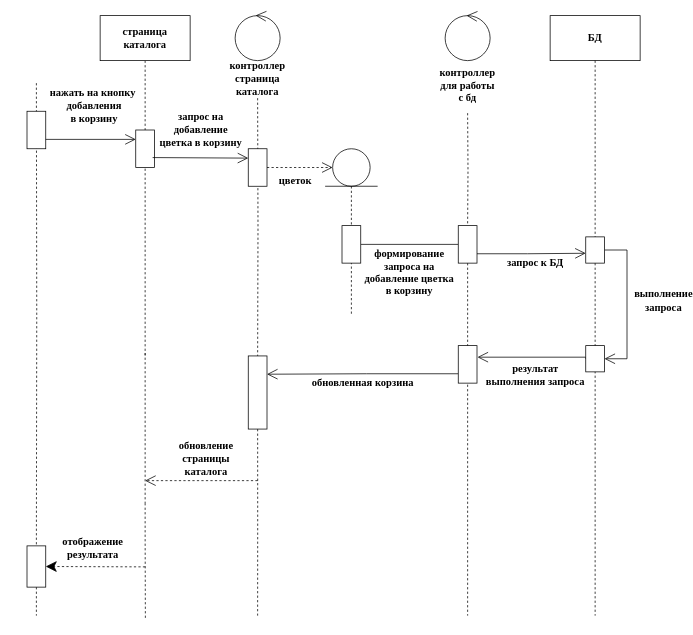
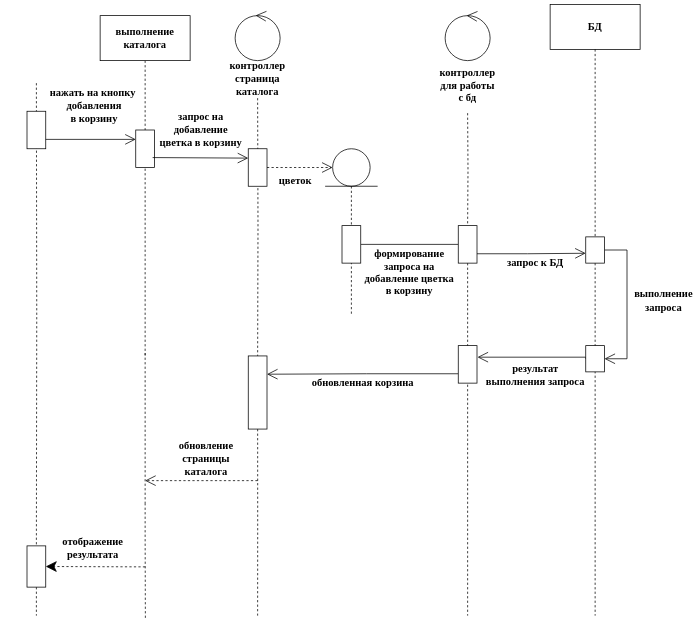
  <mxCell id="0" />
  <mxCell id="1" parent="0" />
  <mxCell id="2" value="" style="edgeStyle=orthogonalEdgeStyle;rounded=0;orthogonalLoop=1;jettySize=auto;html=1;endArrow=none;endFill=0;endSize=12;dashed=1;" parent="1" target="37" edge="1"><mxGeometry relative="1" as="geometry"><mxPoint x="343" y="630" as="targetPoint" /><mxPoint x="343" y="130" as="sourcePoint" /></mxGeometry></mxCell>
  <mxCell id="3" value="" style="edgeStyle=orthogonalEdgeStyle;rounded=0;orthogonalLoop=1;jettySize=auto;html=1;dashed=1;endArrow=none;endFill=0;" parent="1" source="7" edge="1"><mxGeometry relative="1" as="geometry"><mxPoint x="193" y="475" as="targetPoint" /><mxPoint x="193" y="80" as="sourcePoint" /></mxGeometry></mxCell>
  <mxCell id="4" value="" style="edgeStyle=orthogonalEdgeStyle;rounded=0;orthogonalLoop=1;jettySize=auto;html=1;dashed=1;endArrow=none;endFill=0;" parent="1" target="44" edge="1"><mxGeometry relative="1" as="geometry"><mxPoint x="48" y="820" as="targetPoint" /><mxPoint x="48" y="110" as="sourcePoint" /><Array as="points" /></mxGeometry></mxCell>
  <mxCell id="5" style="edgeStyle=orthogonalEdgeStyle;rounded=0;orthogonalLoop=1;jettySize=auto;html=1;dashed=1;endArrow=none;endFill=0;startArrow=none;" parent="1" source="44" edge="1"><mxGeometry relative="1" as="geometry"><mxPoint x="48" y="820" as="targetPoint" /><mxPoint x="48" y="100" as="sourcePoint" /><Array as="points"><mxPoint x="48" y="820" /></Array></mxGeometry></mxCell>
  <mxCell id="6" style="edgeStyle=orthogonalEdgeStyle;rounded=0;orthogonalLoop=1;jettySize=auto;html=1;dashed=1;endArrow=none;endFill=0;startArrow=none;" parent="1" edge="1"><mxGeometry relative="1" as="geometry"><mxPoint x="193" y="670" as="targetPoint" /><mxPoint x="193" y="470" as="sourcePoint" /></mxGeometry></mxCell>
- <mxCell id="7" value="&lt;b&gt;&lt;font style=&quot;font-size: 14px&quot; face=&quot;Times New Roman&quot;&gt;страница каталога&lt;/font&gt;&lt;/b&gt;" style="rounded=0;whiteSpace=wrap;html=1;" parent="1" vertex="1"><mxGeometry x="133" y="20" width="120" height="60" as="geometry" /></mxCell>
+ <mxCell id="7" value="&lt;b&gt;&lt;font style=&quot;font-size: 14px&quot; face=&quot;Times New Roman&quot;&gt;выполнение каталога&lt;/font&gt;&lt;/b&gt;" style="rounded=0;whiteSpace=wrap;html=1;" parent="1" vertex="1"><mxGeometry x="133" y="20" width="120" height="60" as="geometry" /></mxCell>
  <mxCell id="8" style="edgeStyle=orthogonalEdgeStyle;rounded=0;orthogonalLoop=1;jettySize=auto;html=1;endArrow=none;endFill=0;endSize=12;dashed=1;startArrow=none;" parent="1" source="37" edge="1"><mxGeometry relative="1" as="geometry"><mxPoint x="343" y="820" as="targetPoint" /><mxPoint x="343" y="130" as="sourcePoint" /></mxGeometry></mxCell>
  <mxCell id="9" value="&lt;b&gt;&lt;font style=&quot;font-size: 14px&quot; face=&quot;Times New Roman&quot;&gt;контроллер страница каталога&lt;/font&gt;&lt;/b&gt;" style="ellipse;whiteSpace=wrap;html=1;aspect=fixed;spacingTop=110;" parent="1" vertex="1"><mxGeometry x="313" y="20" width="60" height="60" as="geometry" /></mxCell>
  <mxCell id="10" value="" style="endArrow=open;html=1;rounded=0;exitX=0.5;exitY=0;exitDx=0;exitDy=0;entryX=0.455;entryY=-0.003;entryDx=0;entryDy=0;entryPerimeter=0;endFill=0;endSize=12;" parent="1" source="9" target="9" edge="1"><mxGeometry width="50" height="50" relative="1" as="geometry"><mxPoint x="253" y="90" as="sourcePoint" /><mxPoint x="303" y="40" as="targetPoint" /></mxGeometry></mxCell>
  <mxCell id="11" style="edgeStyle=orthogonalEdgeStyle;rounded=0;orthogonalLoop=1;jettySize=auto;html=1;endArrow=none;endFill=0;endSize=12;dashed=1;startArrow=none;" parent="1" source="29" edge="1"><mxGeometry relative="1" as="geometry"><mxPoint x="623" y="820" as="targetPoint" /><mxPoint x="623" y="130" as="sourcePoint" /></mxGeometry></mxCell>
  <mxCell id="12" value="&lt;font style=&quot;font-size: 14px&quot; face=&quot;Times New Roman&quot;&gt;&lt;b&gt;&lt;br&gt;контроллер для работы с бд&lt;/b&gt;&lt;/font&gt;" style="ellipse;whiteSpace=wrap;html=1;aspect=fixed;spacingTop=110;" parent="1" vertex="1"><mxGeometry x="593" y="20" width="60" height="60" as="geometry" /></mxCell>
  <mxCell id="13" value="" style="endArrow=open;html=1;rounded=0;exitX=0.5;exitY=0;exitDx=0;exitDy=0;entryX=0.455;entryY=-0.003;entryDx=0;entryDy=0;entryPerimeter=0;endFill=0;endSize=12;" parent="1" edge="1"><mxGeometry width="50" height="50" relative="1" as="geometry"><mxPoint x="624.35" y="20.18" as="sourcePoint" /><mxPoint x="621.65" y="20" as="targetPoint" /></mxGeometry></mxCell>
  <mxCell id="14" style="edgeStyle=orthogonalEdgeStyle;rounded=0;orthogonalLoop=1;jettySize=auto;html=1;endArrow=none;endFill=0;endSize=12;startArrow=none;dashed=1;exitX=1;exitY=0.5;exitDx=0;exitDy=0;" parent="1" source="32" edge="1"><mxGeometry relative="1" as="geometry"><mxPoint x="793" y="820" as="targetPoint" /><mxPoint x="783" y="430" as="sourcePoint" /><Array as="points" /></mxGeometry></mxCell>
- <mxCell id="15" value="&lt;font style=&quot;font-size: 14px&quot; face=&quot;Times New Roman&quot;&gt;&lt;b&gt;БД&lt;/b&gt;&lt;/font&gt;" style="rounded=0;whiteSpace=wrap;html=1;" parent="1" vertex="1"><mxGeometry x="733" y="20" width="120" height="60" as="geometry" /></mxCell>
+ <mxCell id="15" value="&lt;font style=&quot;font-size: 14px&quot; face=&quot;Times New Roman&quot;&gt;&lt;b&gt;БД&lt;/b&gt;&lt;/font&gt;" style="rounded=0;whiteSpace=wrap;html=1;" parent="1" vertex="1"><mxGeometry x="733" y="5" width="120" height="60" as="geometry" /></mxCell>
  <mxCell id="16" value="" style="rounded=0;whiteSpace=wrap;html=1;rotation=90;" parent="1" vertex="1"><mxGeometry x="23" y="160" width="50" height="25" as="geometry" /></mxCell>
  <mxCell id="17" value="" style="rounded=0;whiteSpace=wrap;html=1;rotation=90;" parent="1" vertex="1"><mxGeometry x="168" y="185" width="50" height="25" as="geometry" /></mxCell>
  <mxCell id="18" value="" style="endArrow=open;html=1;rounded=0;endSize=12;exitX=0.75;exitY=0;exitDx=0;exitDy=0;entryX=0.25;entryY=1;entryDx=0;entryDy=0;endFill=0;" parent="1" source="16" target="17" edge="1"><mxGeometry width="50" height="50" relative="1" as="geometry"><mxPoint x="183" y="220" as="sourcePoint" /><mxPoint x="233" y="170" as="targetPoint" /></mxGeometry></mxCell>
  <mxCell id="19" value="&lt;font style=&quot;font-size: 14px&quot; face=&quot;Times New Roman&quot;&gt;&lt;b&gt;нажать на кнопку&lt;br&gt;&amp;nbsp;добавления&lt;br&gt;&amp;nbsp;в корзину&lt;/b&gt;&lt;/font&gt;" style="edgeLabel;html=1;align=center;verticalAlign=middle;resizable=0;points=[];" parent="18" vertex="1" connectable="0"><mxGeometry x="-0.434" y="-2" relative="1" as="geometry"><mxPoint x="28" y="-47" as="offset" /></mxGeometry></mxCell>
  <mxCell id="20" value="&lt;b&gt;&lt;font style=&quot;font-size: 14px&quot; face=&quot;Times New Roman&quot;&gt;цветок&lt;/font&gt;&lt;/b&gt;" style="edgeStyle=orthogonalEdgeStyle;rounded=0;orthogonalLoop=1;jettySize=auto;html=1;exitX=0.5;exitY=0;exitDx=0;exitDy=0;entryX=0;entryY=0.5;entryDx=0;entryDy=0;endArrow=open;endFill=0;endSize=12;dashed=1;" parent="1" source="21" target="25" edge="1"><mxGeometry x="-0.143" y="-18" relative="1" as="geometry"><mxPoint as="offset" /></mxGeometry></mxCell>
  <mxCell id="21" value="" style="rounded=0;whiteSpace=wrap;html=1;rotation=90;" parent="1" vertex="1"><mxGeometry x="318" y="210" width="50" height="25" as="geometry" /></mxCell>
  <mxCell id="22" value="" style="endArrow=open;html=1;rounded=0;endSize=12;exitX=0.75;exitY=0;exitDx=0;exitDy=0;entryX=0.25;entryY=1;entryDx=0;entryDy=0;endFill=0;" parent="1" target="21" edge="1"><mxGeometry width="50" height="50" relative="1" as="geometry"><mxPoint x="203" y="209.26" as="sourcePoint" /><mxPoint x="323" y="209.26" as="targetPoint" /></mxGeometry></mxCell>
  <mxCell id="23" value="&lt;font style=&quot;font-size: 14px&quot;&gt;&lt;b&gt;запрос на &lt;br&gt;добавление &lt;br&gt;цветка в корзину&lt;/b&gt;&lt;/font&gt;" style="edgeLabel;html=1;align=center;verticalAlign=middle;resizable=0;points=[];fontFamily=Times New Roman;" parent="22" vertex="1" connectable="0"><mxGeometry x="-0.434" y="-2" relative="1" as="geometry"><mxPoint x="28" y="-39" as="offset" /></mxGeometry></mxCell>
  <mxCell id="24" style="edgeStyle=orthogonalEdgeStyle;rounded=0;orthogonalLoop=1;jettySize=auto;html=1;exitX=0.5;exitY=1;exitDx=0;exitDy=0;dashed=1;endArrow=none;endFill=0;endSize=12;startArrow=none;" parent="1" source="39" edge="1"><mxGeometry relative="1" as="geometry"><mxPoint x="468" y="420" as="targetPoint" /><Array as="points"><mxPoint x="468" y="325" /><mxPoint x="468" y="420" /></Array></mxGeometry></mxCell>
  <mxCell id="25" value="" style="ellipse;whiteSpace=wrap;html=1;aspect=fixed;" parent="1" vertex="1"><mxGeometry x="443" y="197.5" width="50" height="50" as="geometry" /></mxCell>
  <mxCell id="26" value="" style="endArrow=none;html=1;rounded=0;endSize=12;" parent="1" edge="1"><mxGeometry width="50" height="50" relative="1" as="geometry"><mxPoint x="433" y="247.5" as="sourcePoint" /><mxPoint x="503" y="247.5" as="targetPoint" /></mxGeometry></mxCell>
  <mxCell id="27" value="&lt;font style=&quot;font-size: 14px&quot; face=&quot;Times New Roman&quot;&gt;&lt;b&gt;формирование &lt;br&gt;запроса на &lt;br&gt;добавление цветка &lt;br&gt;в корзину&lt;/b&gt;&lt;/font&gt;" style="edgeStyle=orthogonalEdgeStyle;rounded=0;orthogonalLoop=1;jettySize=auto;html=1;exitX=0.5;exitY=0;exitDx=0;exitDy=0;entryX=0.5;entryY=1;entryDx=0;entryDy=0;endArrow=none;endFill=0;endSize=12;" parent="1" source="39" target="29" edge="1"><mxGeometry x="-0.038" y="-37" relative="1" as="geometry"><Array as="points"><mxPoint x="481" y="325" /></Array><mxPoint x="1" y="1" as="offset" /></mxGeometry></mxCell>
  <mxCell id="28" value="&lt;font style=&quot;font-size: 14px&quot; face=&quot;Times New Roman&quot;&gt;&lt;b&gt;запрос к БД&lt;/b&gt;&lt;/font&gt;" style="edgeStyle=orthogonalEdgeStyle;rounded=0;orthogonalLoop=1;jettySize=auto;html=1;exitX=0.75;exitY=0;exitDx=0;exitDy=0;entryX=0.624;entryY=1.003;entryDx=0;entryDy=0;entryPerimeter=0;endArrow=open;endFill=0;endSize=12;" parent="1" source="29" target="32" edge="1"><mxGeometry x="0.068" y="-13" relative="1" as="geometry"><Array as="points"><mxPoint x="703" y="337" /></Array><mxPoint as="offset" /></mxGeometry></mxCell>
  <mxCell id="29" value="" style="rounded=0;whiteSpace=wrap;html=1;rotation=90;" parent="1" vertex="1"><mxGeometry x="598" y="312.5" width="50" height="25" as="geometry" /></mxCell>
  <mxCell id="30" value="" style="edgeStyle=orthogonalEdgeStyle;rounded=0;orthogonalLoop=1;jettySize=auto;html=1;endArrow=none;endFill=0;endSize=12;dashed=1;" parent="1" target="29" edge="1"><mxGeometry relative="1" as="geometry"><mxPoint x="623" y="501.538" as="targetPoint" /><mxPoint x="623" y="150" as="sourcePoint" /></mxGeometry></mxCell>
  <mxCell id="31" value="&lt;b style=&quot;font-size: 14px&quot;&gt;&lt;font face=&quot;Times New Roman&quot; style=&quot;font-size: 14px&quot;&gt;выполнение&lt;br&gt;запроса&lt;/font&gt;&lt;/b&gt;" style="edgeStyle=orthogonalEdgeStyle;rounded=0;orthogonalLoop=1;jettySize=auto;html=1;exitX=0.5;exitY=0;exitDx=0;exitDy=0;entryX=0.5;entryY=0;entryDx=0;entryDy=0;endArrow=open;endFill=0;endSize=12;" parent="1" source="32" target="38" edge="1"><mxGeometry x="-0.049" y="48" relative="1" as="geometry"><mxPoint as="offset" /></mxGeometry></mxCell>
  <mxCell id="32" value="" style="rounded=0;whiteSpace=wrap;html=1;rotation=90;" parent="1" vertex="1"><mxGeometry x="775.5" y="320" width="35" height="25" as="geometry" /></mxCell>
  <mxCell id="33" value="" style="edgeStyle=orthogonalEdgeStyle;rounded=0;orthogonalLoop=1;jettySize=auto;html=1;exitX=0.5;exitY=1;exitDx=0;exitDy=0;endArrow=none;endFill=0;endSize=12;dashed=1;" parent="1" source="15" target="32" edge="1"><mxGeometry relative="1" as="geometry"><mxPoint x="793" y="642" as="targetPoint" /><mxPoint x="793" y="80" as="sourcePoint" /></mxGeometry></mxCell>
  <mxCell id="34" value="&lt;font style=&quot;font-size: 14px&quot; face=&quot;Times New Roman&quot;&gt;&lt;b&gt;результат &lt;br&gt;выполнения запроса&lt;/b&gt;&lt;/font&gt;" style="edgeStyle=orthogonalEdgeStyle;rounded=0;orthogonalLoop=1;jettySize=auto;html=1;exitX=0.5;exitY=1;exitDx=0;exitDy=0;endArrow=open;endFill=0;endSize=12;entryX=0.308;entryY=-0.028;entryDx=0;entryDy=0;entryPerimeter=0;" parent="1" source="38" target="36" edge="1"><mxGeometry x="-0.049" y="25" relative="1" as="geometry"><mxPoint x="663" y="478" as="targetPoint" /><Array as="points"><mxPoint x="781" y="475" /><mxPoint x="636" y="475" /></Array><mxPoint as="offset" /></mxGeometry></mxCell>
  <mxCell id="35" value="&lt;font style=&quot;font-size: 14px&quot; face=&quot;Times New Roman&quot;&gt;&lt;b&gt;обновленная корзина&lt;/b&gt;&lt;/font&gt;" style="edgeStyle=orthogonalEdgeStyle;rounded=0;orthogonalLoop=1;jettySize=auto;html=1;exitX=0.75;exitY=1;exitDx=0;exitDy=0;entryX=0.25;entryY=0;entryDx=0;entryDy=0;endArrow=open;endFill=0;endSize=12;" parent="1" source="36" target="37" edge="1"><mxGeometry x="0.002" y="12" relative="1" as="geometry"><mxPoint as="offset" /></mxGeometry></mxCell>
  <mxCell id="36" value="" style="rounded=0;whiteSpace=wrap;html=1;rotation=90;" parent="1" vertex="1"><mxGeometry x="598" y="472.5" width="50" height="25" as="geometry" /></mxCell>
  <mxCell id="37" value="" style="rounded=0;whiteSpace=wrap;html=1;rotation=90;" parent="1" vertex="1"><mxGeometry x="294.25" y="510" width="97.5" height="25" as="geometry" /></mxCell>
  <mxCell id="38" value="" style="rounded=0;whiteSpace=wrap;html=1;rotation=90;" parent="1" vertex="1"><mxGeometry x="775.5" y="465" width="35" height="25" as="geometry" /></mxCell>
  <mxCell id="39" value="" style="rounded=0;whiteSpace=wrap;html=1;rotation=90;" parent="1" vertex="1"><mxGeometry x="443" y="312.5" width="50" height="25" as="geometry" /></mxCell>
  <mxCell id="40" value="" style="edgeStyle=orthogonalEdgeStyle;rounded=0;orthogonalLoop=1;jettySize=auto;html=1;exitX=0.5;exitY=1;exitDx=0;exitDy=0;dashed=1;endArrow=none;endFill=0;endSize=12;" parent="1" source="25" target="39" edge="1"><mxGeometry relative="1" as="geometry"><mxPoint x="468" y="380" as="targetPoint" /><mxPoint x="468" y="247.5" as="sourcePoint" /></mxGeometry></mxCell>
  <mxCell id="41" style="edgeStyle=orthogonalEdgeStyle;rounded=0;orthogonalLoop=1;jettySize=auto;html=1;exitX=0.5;exitY=1;exitDx=0;exitDy=0;dashed=1;endArrow=none;endFill=0;endSize=12;strokeWidth=1;" parent="1" edge="1"><mxGeometry relative="1" as="geometry"><mxPoint x="193.333" y="824" as="targetPoint" /><mxPoint x="193" y="670" as="sourcePoint" /><Array as="points"><mxPoint x="193" y="710" /><mxPoint x="193" y="710" /></Array></mxGeometry></mxCell>
  <mxCell id="42" value="" style="endArrow=open;html=1;rounded=0;endSize=12;strokeWidth=1;endFill=0;dashed=1;" parent="1" edge="1"><mxGeometry width="50" height="50" relative="1" as="geometry"><mxPoint x="343" y="640" as="sourcePoint" /><mxPoint x="193" y="640" as="targetPoint" /></mxGeometry></mxCell>
  <mxCell id="43" value="&lt;b style=&quot;font-size: 14px&quot;&gt;&lt;font face=&quot;Times New Roman&quot;&gt;обновление &lt;br&gt;страницы &lt;br&gt;каталога&lt;/font&gt;&lt;/b&gt;" style="edgeLabel;html=1;align=center;verticalAlign=middle;resizable=0;points=[];" parent="42" vertex="1" connectable="0"><mxGeometry x="-0.294" relative="1" as="geometry"><mxPoint x="-17" y="-30" as="offset" /></mxGeometry></mxCell>
  <mxCell id="44" value="" style="rounded=0;whiteSpace=wrap;html=1;rotation=90;" parent="1" vertex="1"><mxGeometry x="20.5" y="742" width="55" height="25" as="geometry" /></mxCell>
  <mxCell id="45" value="&lt;font style=&quot;font-size: 14px&quot; face=&quot;Times New Roman&quot;&gt;&lt;b&gt;отображение&lt;br&gt;результата&lt;/b&gt;&lt;/font&gt;" style="endArrow=classic;html=1;rounded=0;dashed=1;endSize=12;strokeWidth=1;entryX=0.5;entryY=0;entryDx=0;entryDy=0;" parent="1" target="44" edge="1"><mxGeometry x="0.058" y="-25" width="50" height="50" relative="1" as="geometry"><mxPoint x="193" y="755" as="sourcePoint" /><mxPoint x="183" y="690" as="targetPoint" /><mxPoint as="offset" /></mxGeometry></mxCell>
